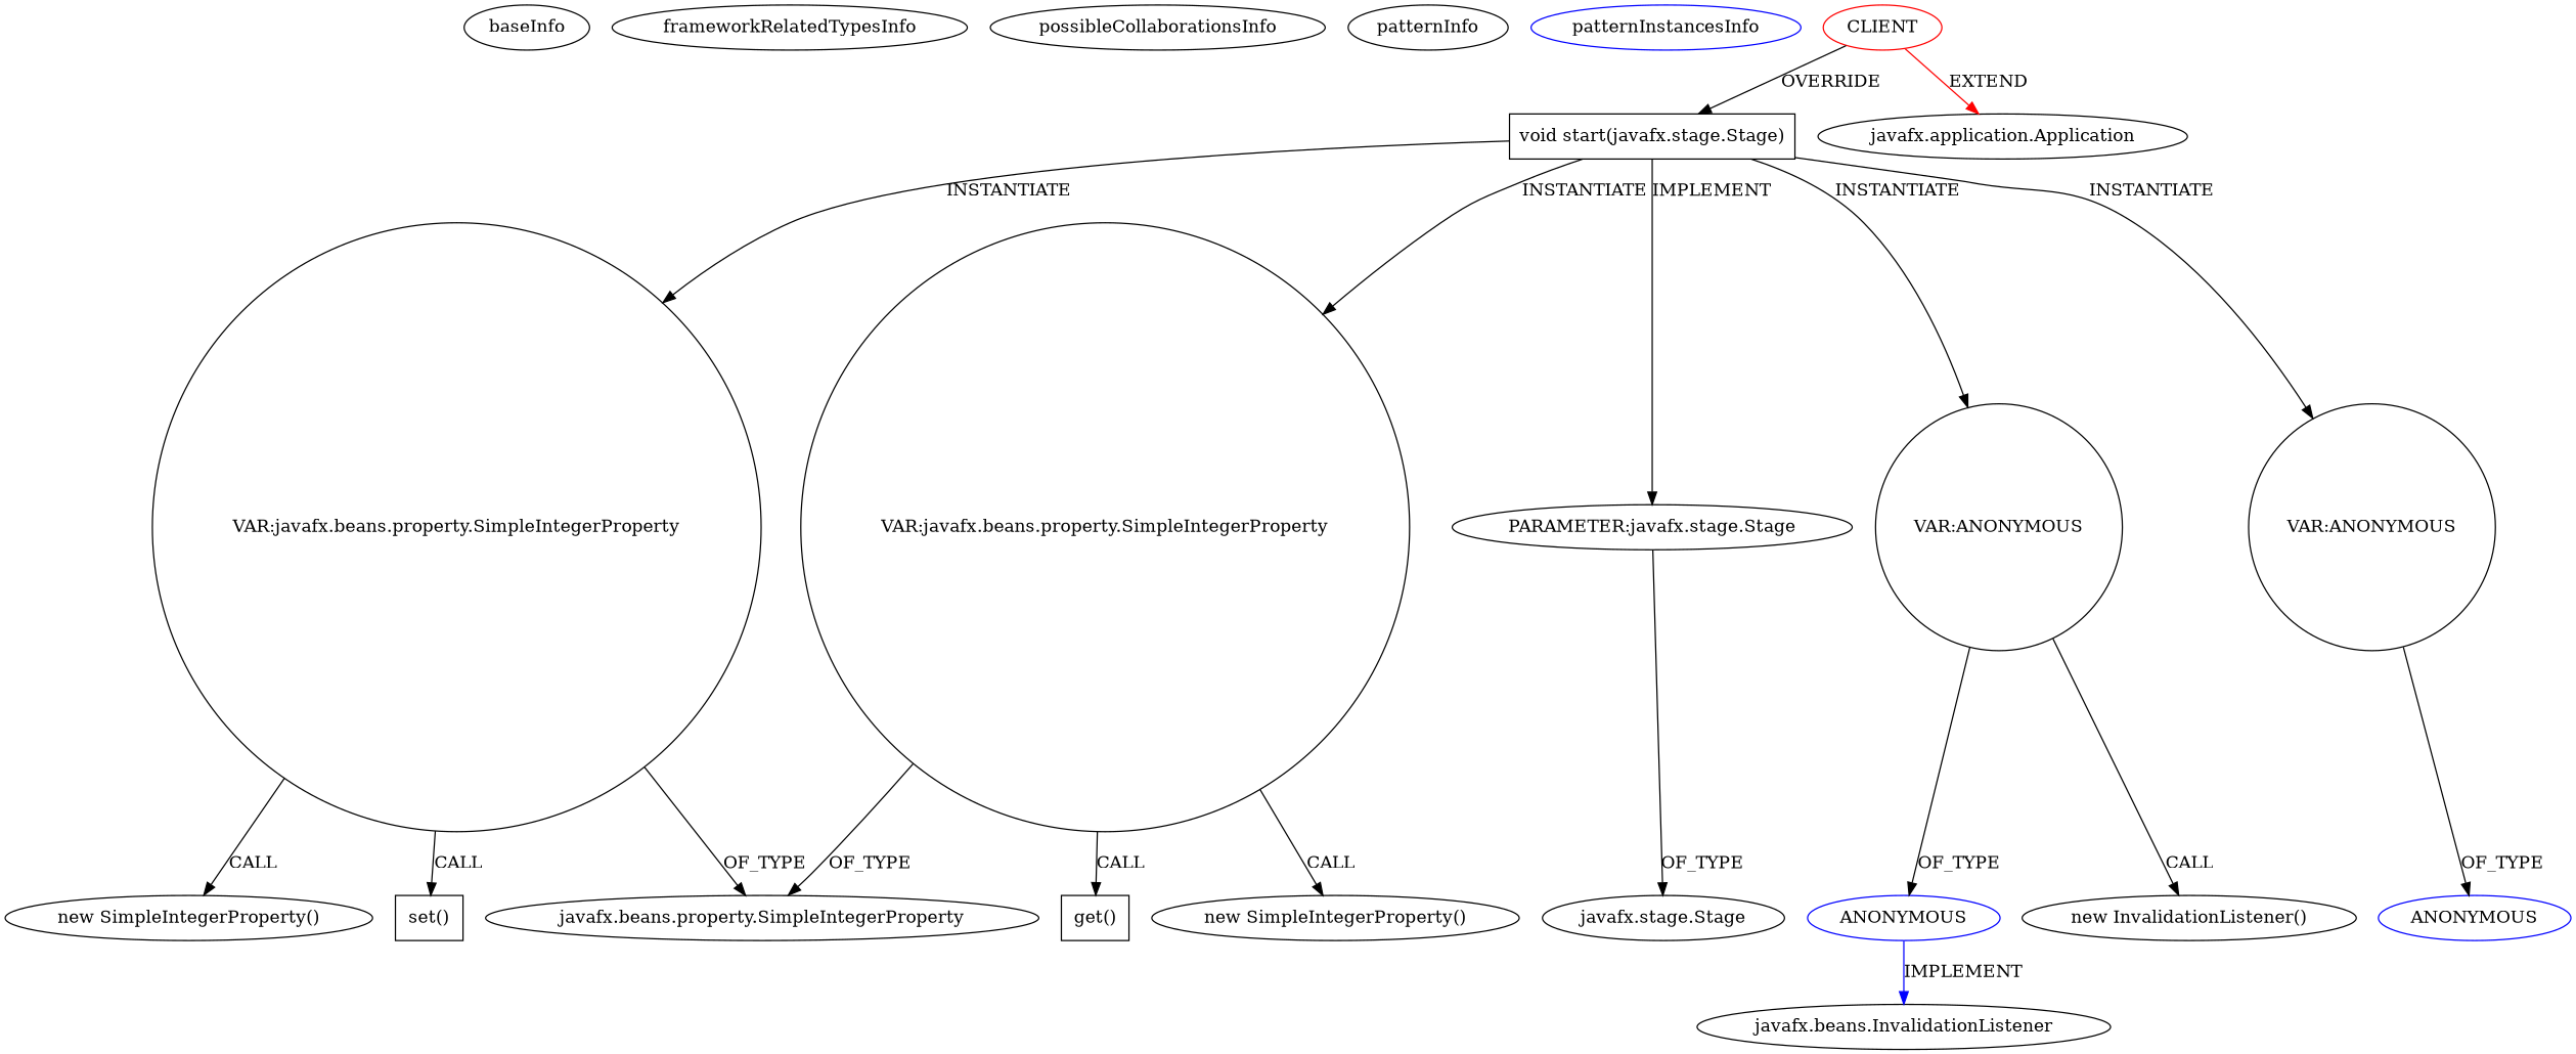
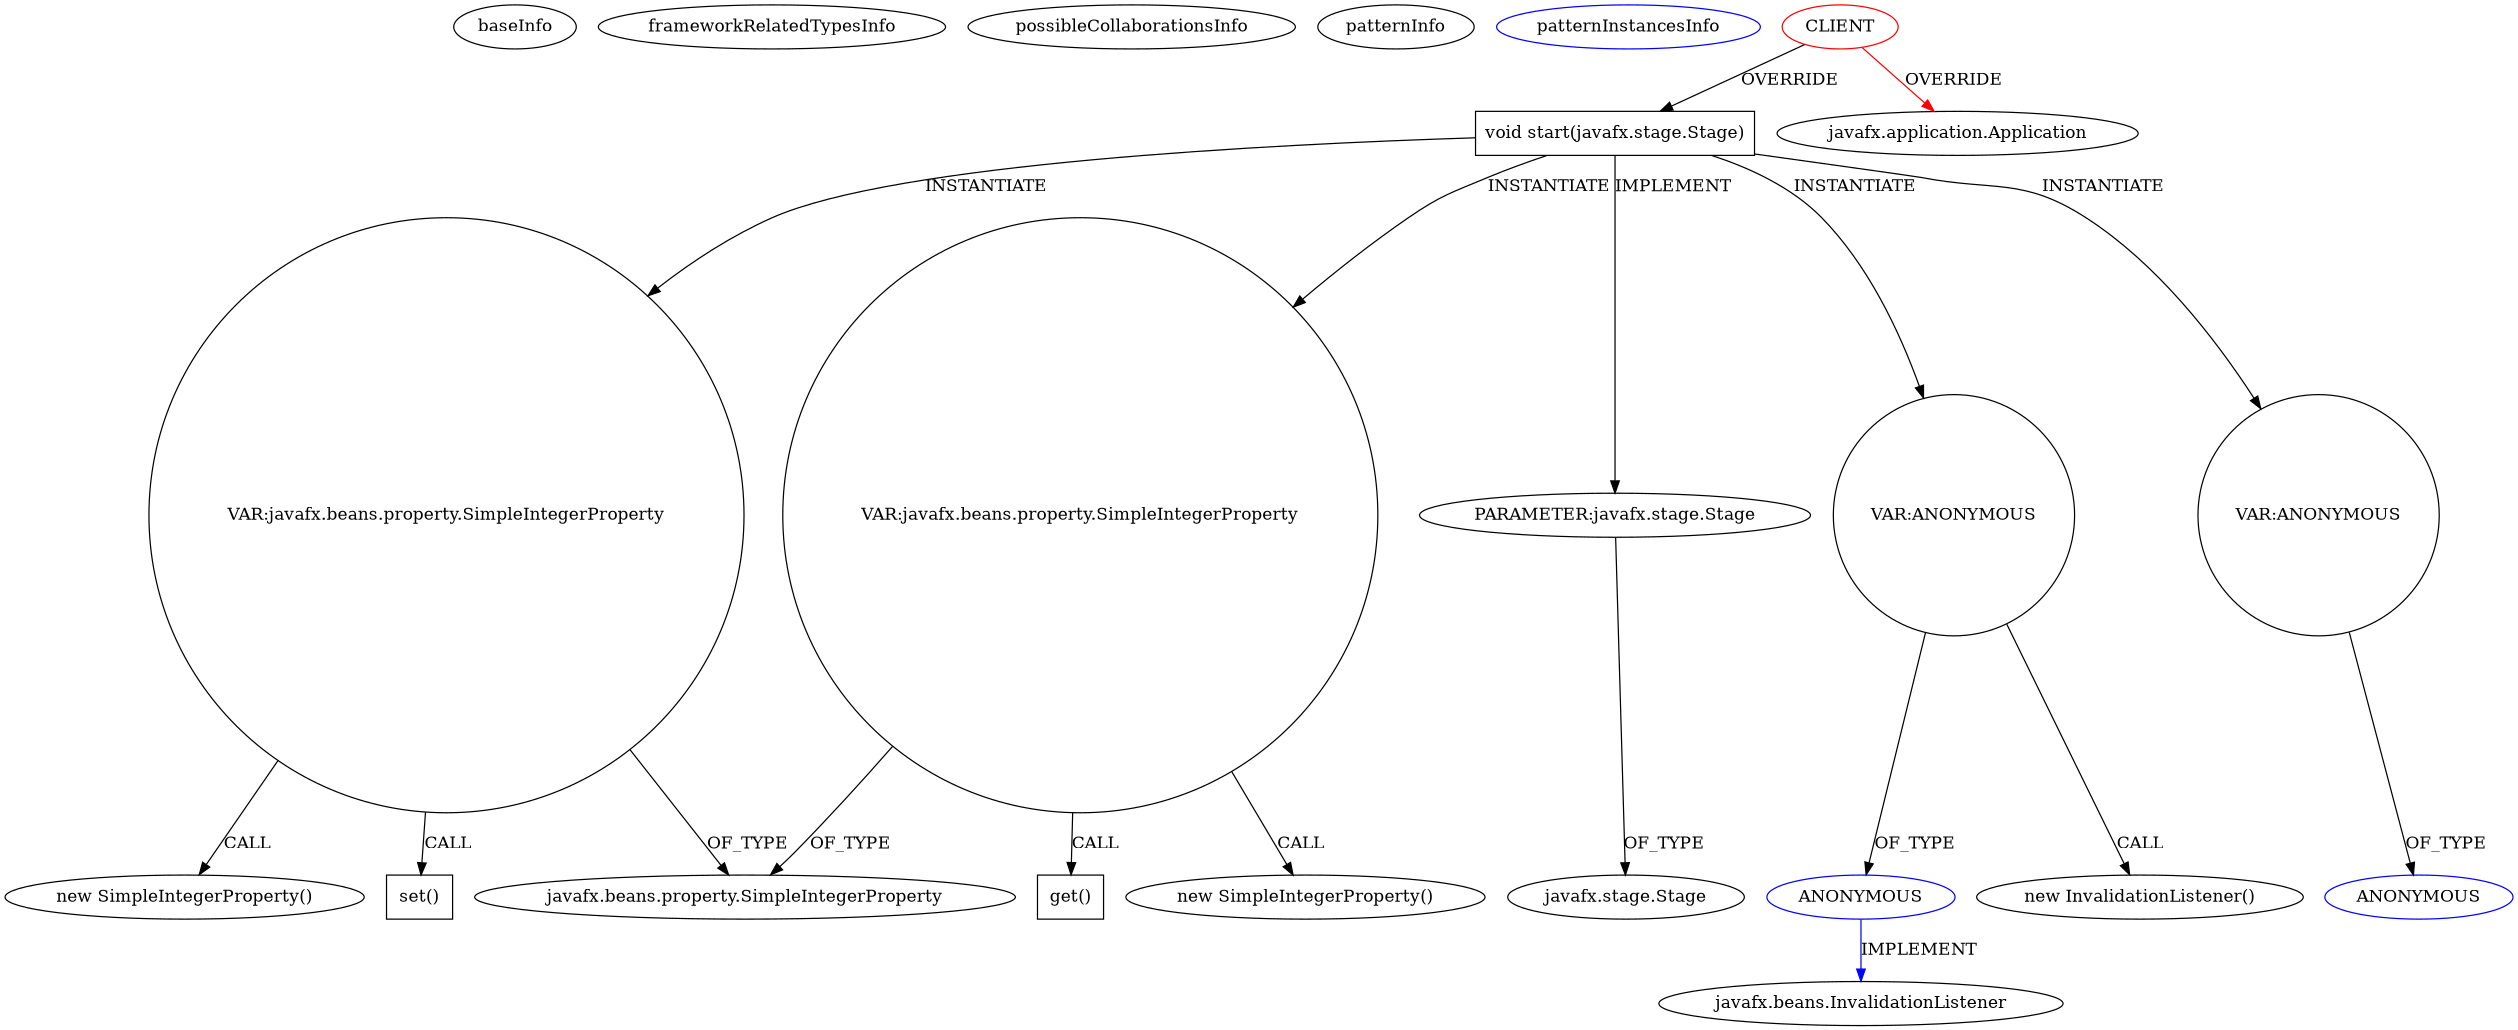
  digraph {
    node [isFrameworkType=false]
    baseInfo [category=pattern graphId=3330 isAnonymous=false possibleRelation=true isFrameworkType=""]
    frameworkRelatedTypesInfo [0="javafx.application.Application" isFrameworkType=""]
    possibleCollaborationsInfo [0="3330~INSTANTIATION-OVERRIDING_METHOD_DECLARATION-~javafx.application.Application ~javafx.beans.InvalidationListener ~false~true" isFrameworkType=""]
    patternInfo [frequency=2.0 patternRootClient=0 isFrameworkType=""]
    patternInstancesInfo [0="tomoTaka01-EffectSample~/tomoTaka01-EffectSample/EffectSample-master/src/effectsample/BindDemo.java~BindDemo~4564" 1="Striix-ChiroLedenlijst~/Striix-ChiroLedenlijst/ChiroLedenlijst-master/Main/src/main/Main.java~Main~1387" color=blue isFrameworkType=""]
    n6 [label="new SimpleIntegerProperty()" vertexType=CONSTRUCTOR_CALL]
    n7 [label="VAR:javafx.beans.property.SimpleIntegerProperty" shape=circle vertexType=VARIABLE_EXPRESION]
    n8 [label="javafx.beans.property.SimpleIntegerProperty" vertexType=FRAMEWORK_CLASS_TYPE]
    n9 [label="set()" shape=box vertexType=INSIDE_CALL]
    n10 [label="void start(javafx.stage.Stage)" shape=box vertexType=OVERRIDING_METHOD_DECLARATION]
    n11 [label="PARAMETER:javafx.stage.Stage" vertexType=PARAMETER_DECLARATION]
    n12 [label="VAR:ANONYMOUS" shape=circle vertexType=VARIABLE_EXPRESION]
    n13 [label="VAR:ANONYMOUS" shape=circle vertexType=VARIABLE_EXPRESION]
    n14 [label="VAR:javafx.beans.property.SimpleIntegerProperty" shape=circle vertexType=VARIABLE_EXPRESION]
    n15 [label="javafx.stage.Stage" vertexType=FRAMEWORK_CLASS_TYPE]
    n16 [color=blue label=ANONYMOUS vertexType=REFERENCE_ANONYMOUS_DECLARATION]
    n17 [label="new InvalidationListener()" vertexType=CONSTRUCTOR_CALL]
    n18 [color=blue label=ANONYMOUS vertexType=REFERENCE_ANONYMOUS_DECLARATION]
    n19 [label="get()" shape=box vertexType=INSIDE_CALL]
    n20 [label="new SimpleIntegerProperty()" vertexType=CONSTRUCTOR_CALL]
    n21 [color=red label=CLIENT vertexType=ROOT_CLIENT_CLASS_DECLARATION]
    n22 [label="javafx.application.Application" vertexType=FRAMEWORK_CLASS_TYPE]
    n23 [label="javafx.beans.InvalidationListener" vertexType=FRAMEWORK_INTERFACE_TYPE]
    n7 -> n6 [label=CALL]
    n7 -> n8 [label=OF_TYPE]
    n7 -> n9 [label=CALL]
    n10 -> n7 [label=INSTANTIATE]
    n10 -> n11 [label=IMPLEMENT]
    n10 -> n12 [label=INSTANTIATE]
    n10 -> n13 [label=INSTANTIATE]
    n10 -> n14 [label=INSTANTIATE]
    n11 -> n15 [label=OF_TYPE]
    n12 -> n16 [label=OF_TYPE]
    n12 -> n17 [label=CALL]
    n13 -> n18 [label=OF_TYPE]
    n14 -> n8 [label=OF_TYPE]
    n14 -> n19 [label=CALL]
    n14 -> n20 [label=CALL]
    n16 -> n23 [color=blue label=IMPLEMENT]
    n21 -> n10 [label=OVERRIDE]
-   n21 -> n22 [color=red label=EXTEND]
+   n21 -> n22 [color=red label=OVERRIDE]
  }
